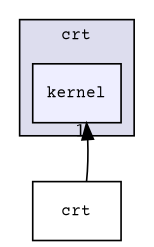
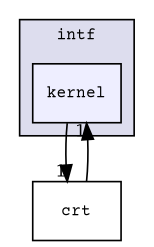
  digraph {
    compound=true
    fontname="Courier Prime"
    node [fontname="Courier Prime" fontsize=10 shape=box]
    edge [headlabel=1 labeldistance=1.5 labelfontname=Helvetica labelfontsize=10 fontname="Courier Prime"]
    n1 [fillcolor="#eeeeff" label=kernel pencolor=black style=filled]
    n2 [label=crt]
    subgraph cluster_1 {
      bgcolor="#ddddee"
      fontsize=10
-     label=crt
+     label=intf
      pencolor=black
      n1
    }
+   n1 -> n2
    n2 -> n1
  }
